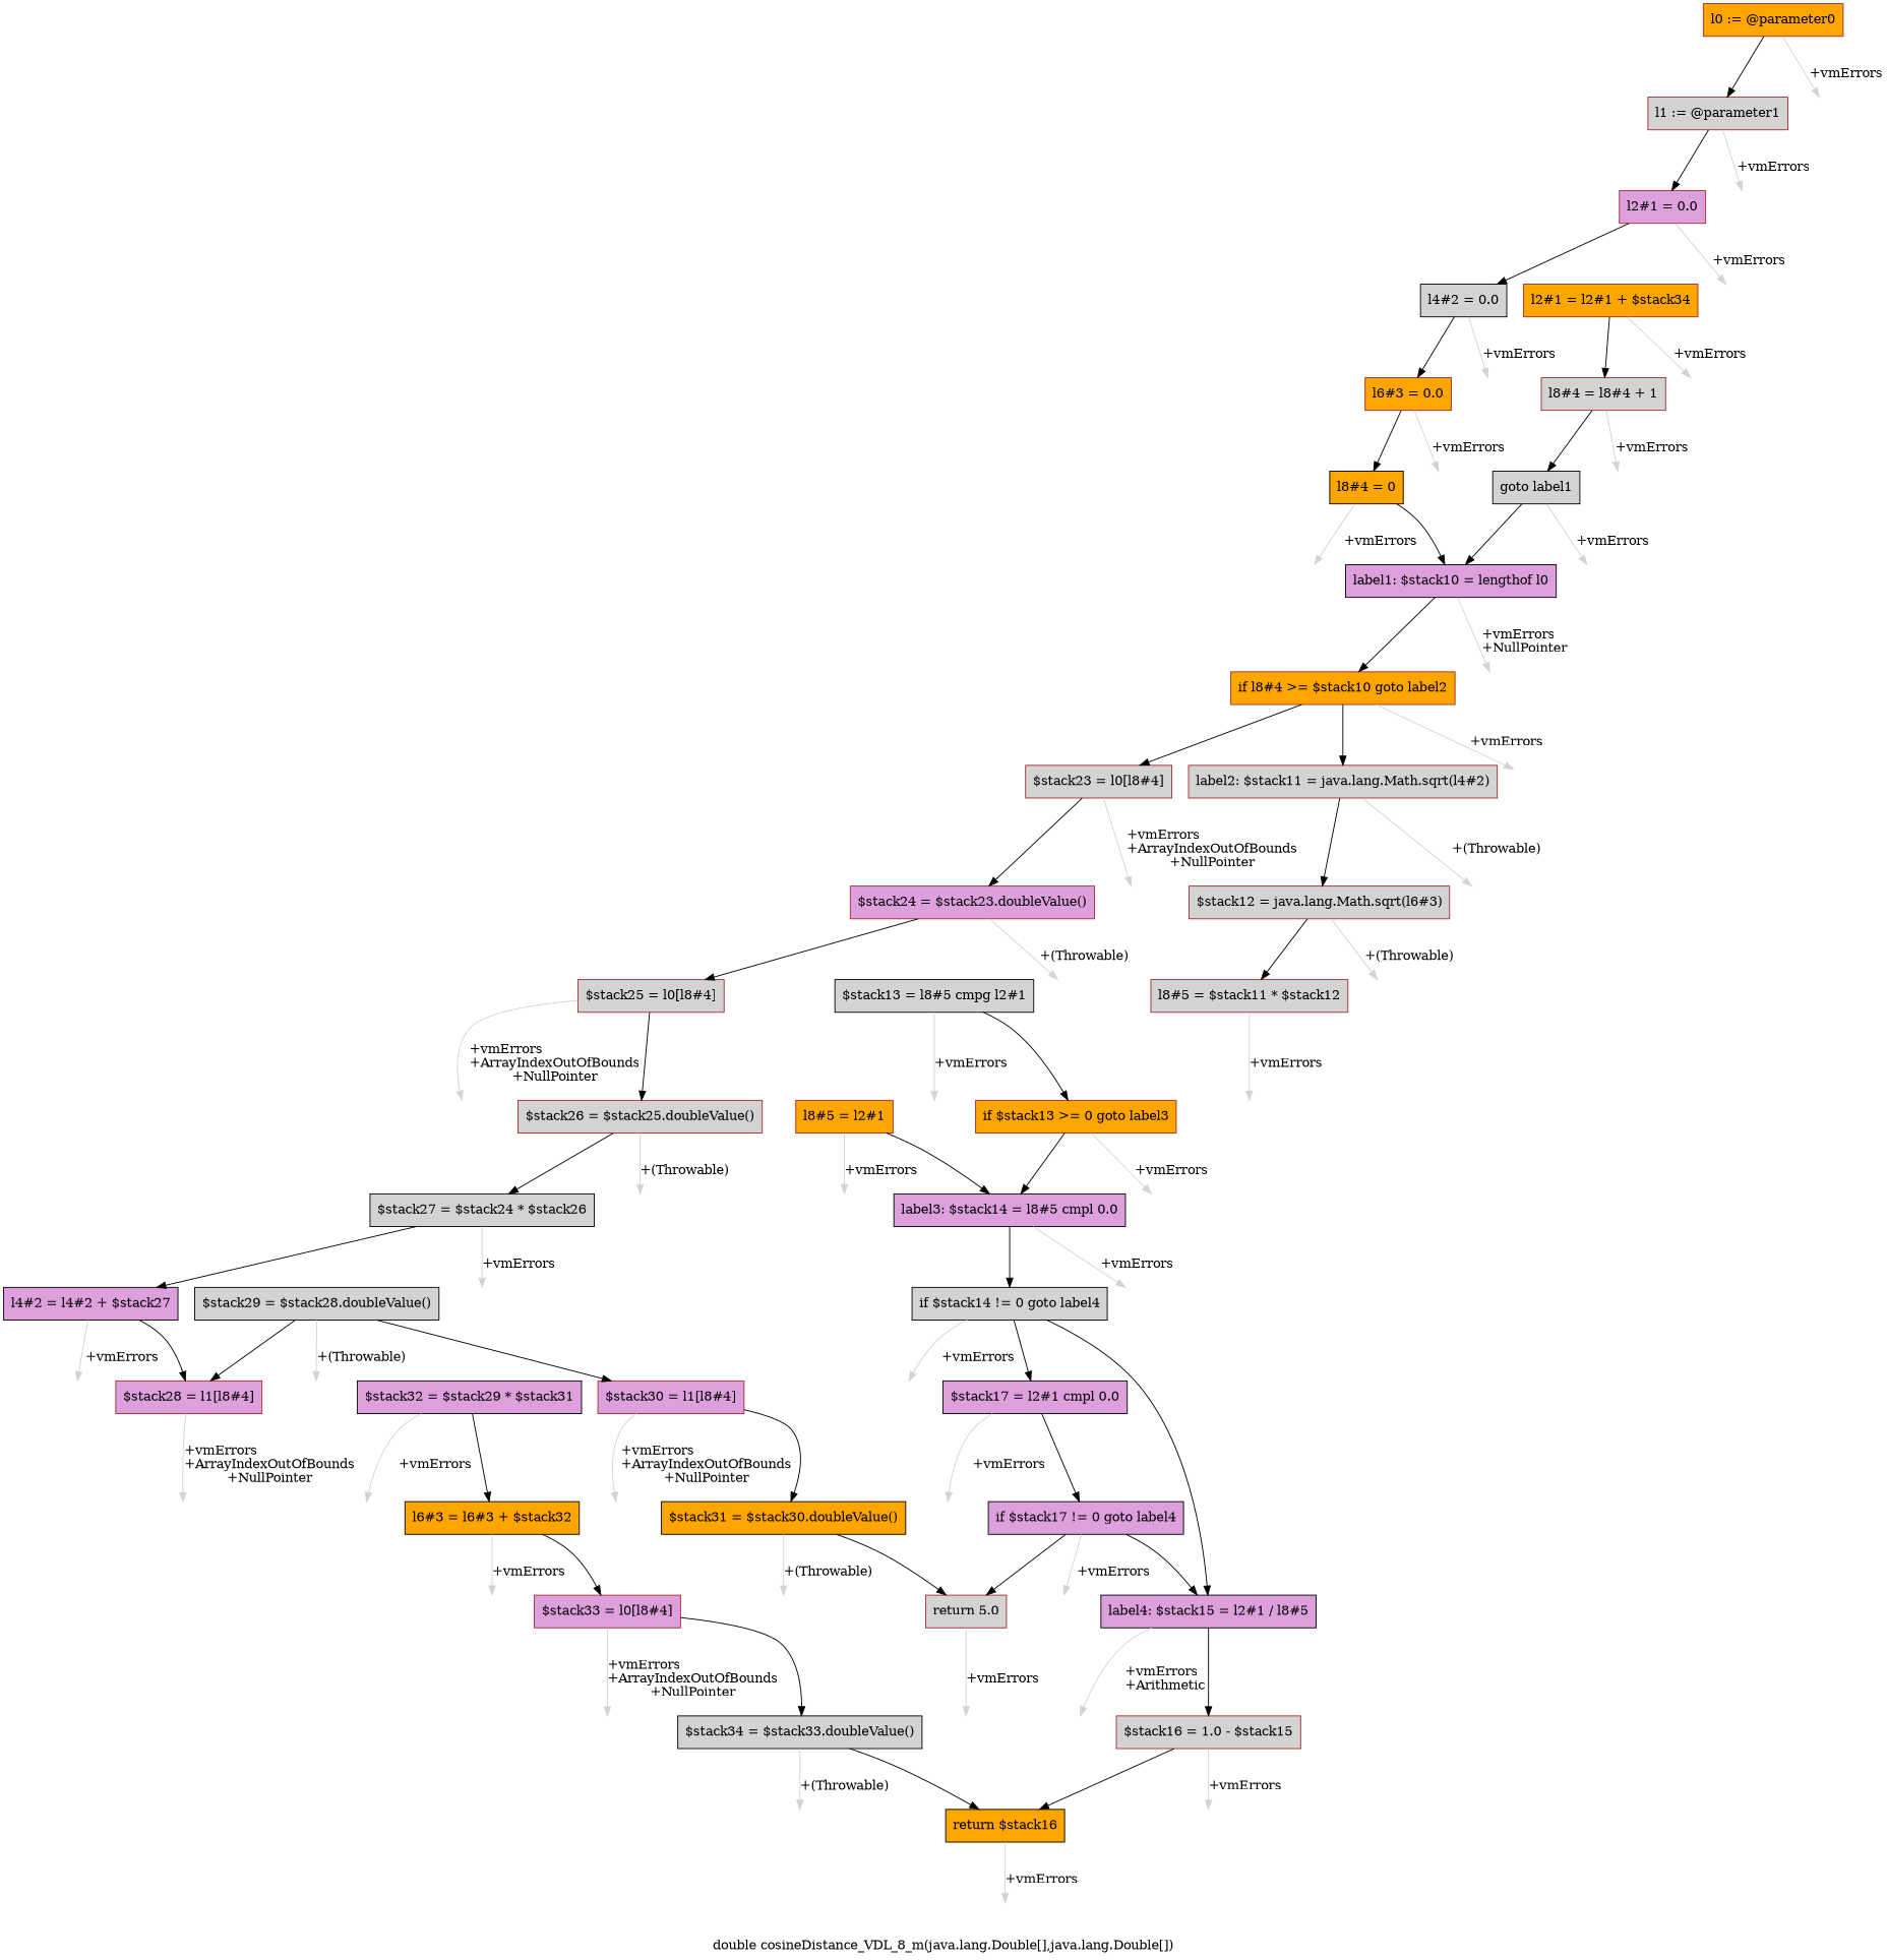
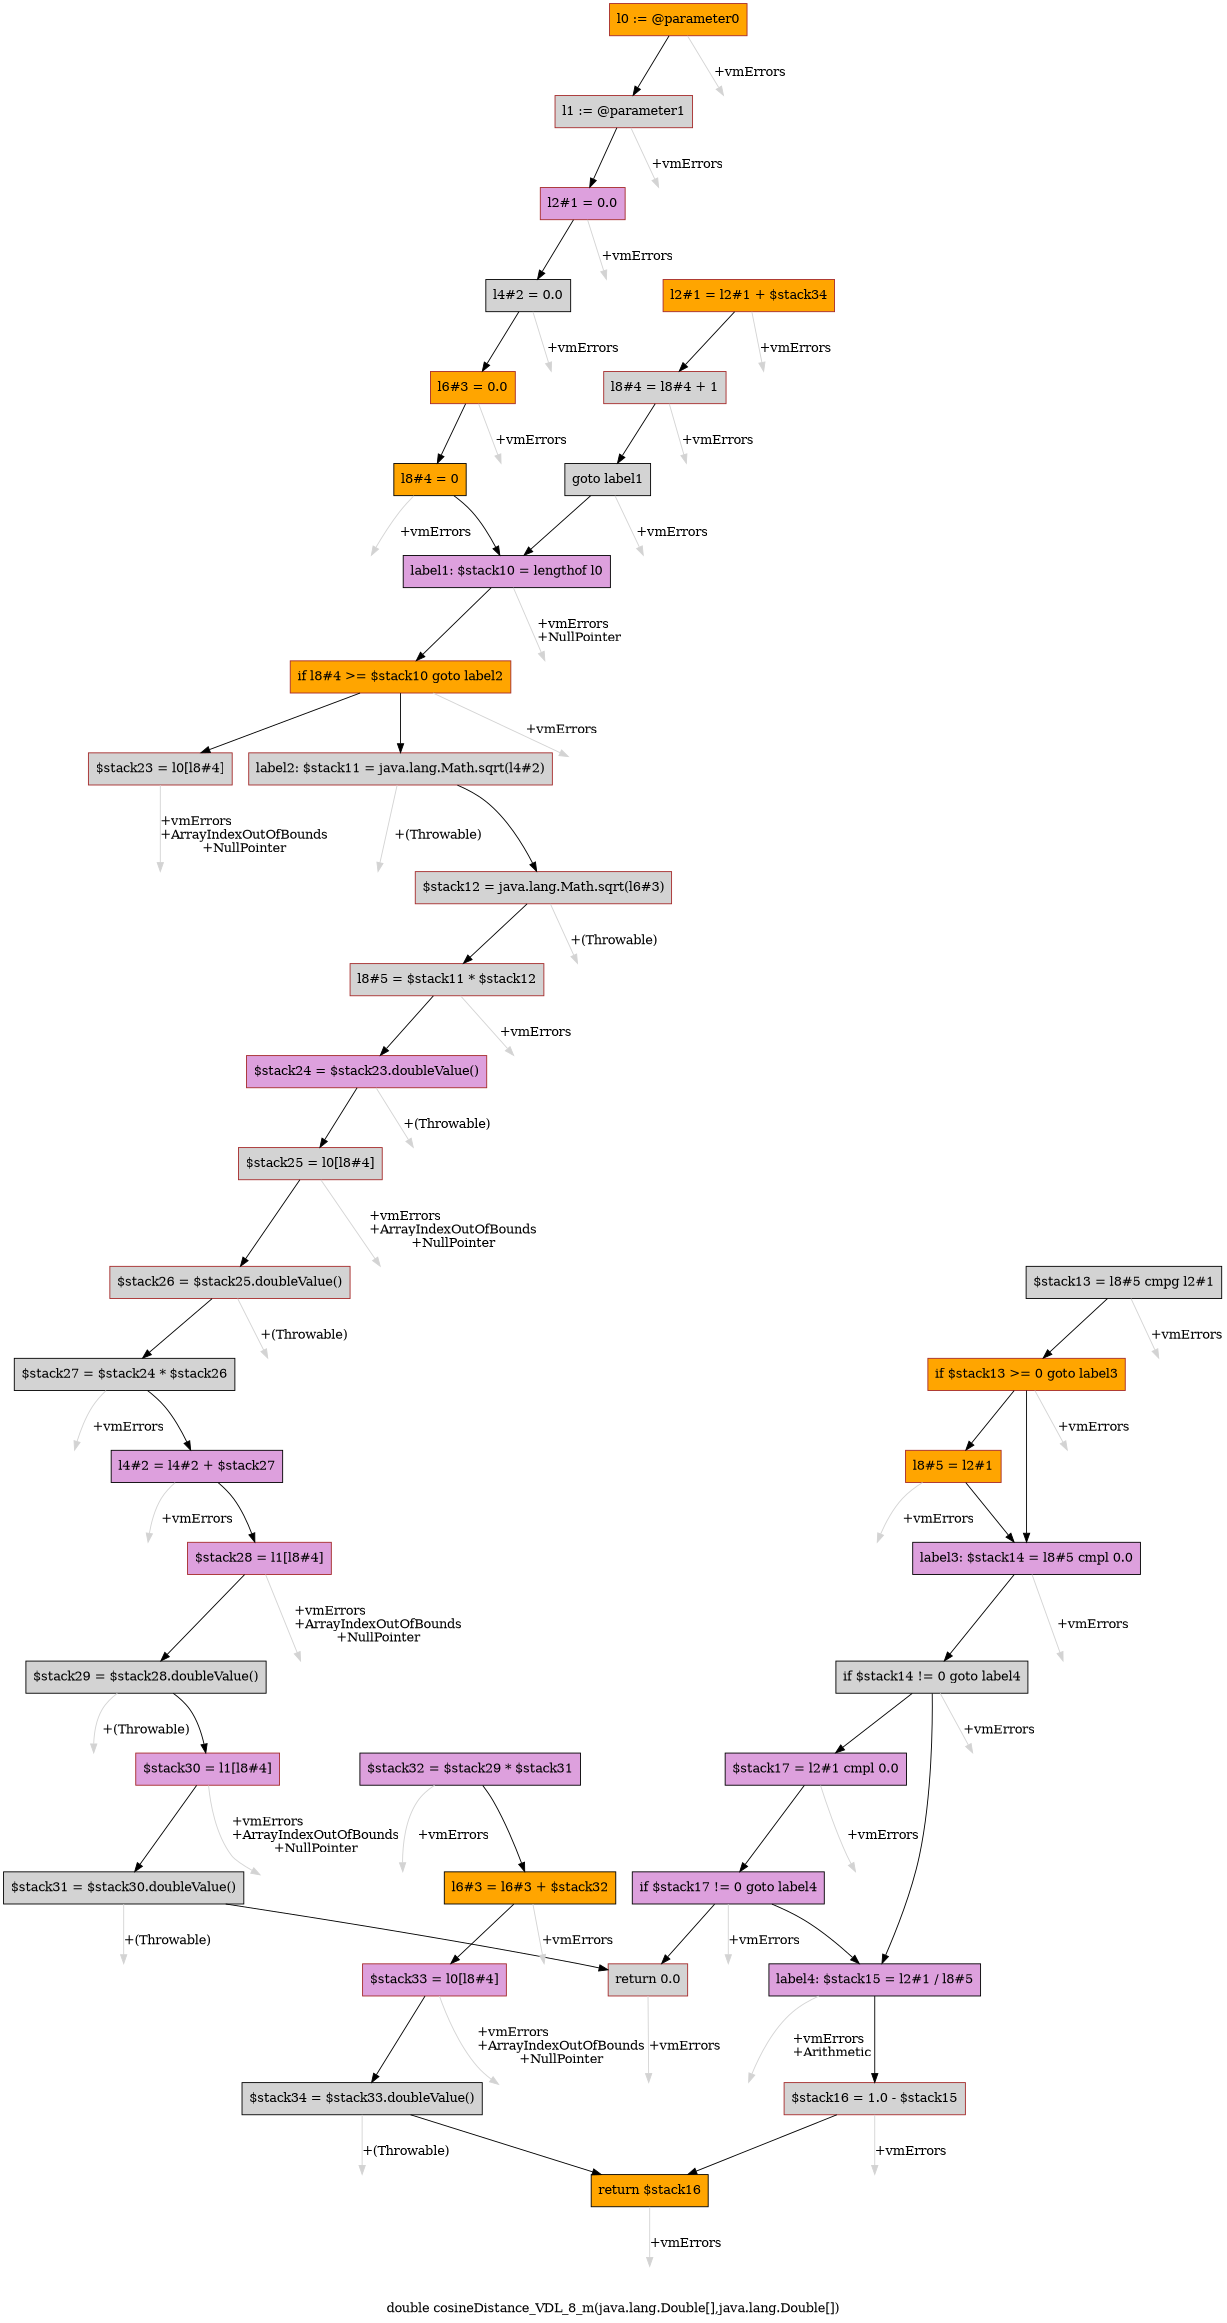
  digraph {
    label="double cosineDistance_VDL_8_m(java.lang.Double[],java.lang.Double[])"
    node [shape=box style=filled]
    edge [color=black]
    n1 [color=brown fillcolor=orange label="l0 := @parameter0"]
    n2 [color=brown fillcolor=lightgrey label="l1 := @parameter1"]
    n3 [label=Esc style=invis]
    n4 [color=brown fillcolor=plum label="l2#1 = 0.0"]
    n5 [label=Esc style=invis]
    n6 [color=black fillcolor=lightgrey label="l4#2 = 0.0"]
    n7 [label=Esc style=invis]
    n8 [color=brown fillcolor=orange label="l6#3 = 0.0"]
    n9 [label=Esc style=invis]
    n10 [color=black fillcolor=orange label="l8#4 = 0"]
    n11 [label=Esc style=invis]
    n12 [color=black fillcolor=plum label="label1: $stack10 = lengthof l0"]
    n13 [label=Esc style=invis]
    n14 [color=brown fillcolor=orange label="if l8#4 >= $stack10 goto label2"]
    n15 [label=Esc style=invis]
    n16 [color=brown fillcolor=lightgrey label="$stack23 = l0[l8#4]"]
    n17 [color=brown fillcolor=lightgrey label="label2: $stack11 = java.lang.Math.sqrt(l4#2)"]
    n18 [label=Esc style=invis]
    n19 [color=brown fillcolor=plum label="$stack24 = $stack23.doubleValue()"]
    n20 [label=Esc style=invis]
    n21 [color=brown fillcolor=lightgrey label="$stack12 = java.lang.Math.sqrt(l6#3)"]
    n22 [label=Esc style=invis]
    n23 [color=brown fillcolor=lightgrey label="$stack25 = l0[l8#4]"]
    n24 [label=Esc style=invis]
    n25 [color=brown fillcolor=lightgrey label="l8#5 = $stack11 * $stack12"]
    n26 [label=Esc style=invis]
    n27 [color=brown fillcolor=lightgrey label="$stack26 = $stack25.doubleValue()"]
    n28 [label=Esc style=invis]
    n29 [color=black fillcolor=lightgrey label="$stack27 = $stack24 * $stack26"]
    n30 [label=Esc style=invis]
    n31 [color=black fillcolor=plum label="l4#2 = l4#2 + $stack27"]
    n32 [label=Esc style=invis]
    n33 [color=brown fillcolor=plum label="$stack28 = l1[l8#4]"]
    n34 [label=Esc style=invis]
    n35 [color=black fillcolor=lightgrey label="$stack29 = $stack28.doubleValue()"]
    n36 [label=Esc style=invis]
    n37 [color=brown fillcolor=plum label="$stack30 = l1[l8#4]"]
    n38 [label=Esc style=invis]
-   n39 [color=black fillcolor=orange label="$stack31 = $stack30.doubleValue()"]
+   n39 [color=black fillcolor=lightgrey label="$stack31 = $stack30.doubleValue()"]
    n40 [label=Esc style=invis]
    n41 [label=Esc style=invis]
-   n42 [color=brown fillcolor=lightgrey label="return 5.0"]
+   n42 [color=brown fillcolor=lightgrey label="return 0.0"]
    n43 [color=black fillcolor=plum label="$stack32 = $stack29 * $stack31"]
    n44 [color=black fillcolor=orange label="l6#3 = l6#3 + $stack32"]
    n45 [label=Esc style=invis]
    n46 [color=brown fillcolor=plum label="$stack33 = l0[l8#4]"]
    n47 [label=Esc style=invis]
    n48 [color=black fillcolor=lightgrey label="$stack34 = $stack33.doubleValue()"]
    n49 [label=Esc style=invis]
    n50 [label=Esc style=invis]
    n51 [color=black fillcolor=orange label="return $stack16"]
    n52 [color=brown fillcolor=orange label="l2#1 = l2#1 + $stack34"]
    n53 [color=brown fillcolor=lightgrey label="l8#4 = l8#4 + 1"]
    n54 [label=Esc style=invis]
    n55 [color=black fillcolor=lightgrey label="goto label1"]
    n56 [label=Esc style=invis]
    n57 [label=Esc style=invis]
    n58 [label=Esc style=invis]
    n59 [color=black fillcolor=lightgrey label="$stack13 = l8#5 cmpg l2#1"]
    n60 [color=brown fillcolor=orange label="if $stack13 >= 0 goto label3"]
    n61 [label=Esc style=invis]
    n62 [color=brown fillcolor=orange label="l8#5 = l2#1"]
    n63 [color=black fillcolor=plum label="label3: $stack14 = l8#5 cmpl 0.0"]
    n64 [label=Esc style=invis]
    n65 [label=Esc style=invis]
    n66 [color=black fillcolor=lightgrey label="if $stack14 != 0 goto label4"]
    n67 [label=Esc style=invis]
    n68 [color=black fillcolor=plum label="$stack17 = l2#1 cmpl 0.0"]
    n69 [color=black fillcolor=plum label="label4: $stack15 = l2#1 / l8#5"]
    n70 [label=Esc style=invis]
    n71 [color=black fillcolor=plum label="if $stack17 != 0 goto label4"]
    n72 [label=Esc style=invis]
    n73 [color=brown fillcolor=lightgrey label="$stack16 = 1.0 - $stack15"]
    n74 [label=Esc style=invis]
    n75 [label=Esc style=invis]
    n76 [label=Esc style=invis]
    n77 [label=Esc style=invis]
    n78 [label=Esc style=invis]
    n1 -> n2
    n1 -> n3 [color=lightgray label="\l+vmErrors"]
    n2 -> n4
    n2 -> n5 [color=lightgray label="\l+vmErrors"]
    n4 -> n6
    n4 -> n7 [color=lightgray label="\l+vmErrors"]
    n6 -> n8
    n6 -> n9 [color=lightgray label="\l+vmErrors"]
    n8 -> n10
    n8 -> n11 [color=lightgray label="\l+vmErrors"]
    n10 -> n12
    n10 -> n13 [color=lightgray label="\l+vmErrors"]
    n12 -> n14
    n12 -> n15 [color=lightgray label="\l+vmErrors\l+NullPointer"]
    n14 -> n16
    n14 -> n17
    n14 -> n18 [color=lightgray label="\l+vmErrors"]
-   n16 -> n19
+   n25 -> n19
    n16 -> n20 [color=lightgray label="\l+vmErrors\l+ArrayIndexOutOfBounds\l+NullPointer"]
    n17 -> n21
    n17 -> n22 [color=lightgray label="\l+(Throwable)"]
    n19 -> n23
    n19 -> n24 [color=lightgray label="\l+(Throwable)"]
    n21 -> n25
    n21 -> n26 [color=lightgray label="\l+(Throwable)"]
    n23 -> n27
    n23 -> n28 [color=lightgray label="\l+vmErrors\l+ArrayIndexOutOfBounds\l+NullPointer"]
    n25 -> n58 [color=lightgray label="\l+vmErrors"]
    n27 -> n29
    n27 -> n30 [color=lightgray label="\l+(Throwable)"]
    n29 -> n31
    n29 -> n32 [color=lightgray label="\l+vmErrors"]
    n31 -> n33
    n31 -> n34 [color=lightgray label="\l+vmErrors"]
-   n35 -> n33
+   n33 -> n35
    n33 -> n36 [color=lightgray label="\l+vmErrors\l+ArrayIndexOutOfBounds\l+NullPointer"]
    n35 -> n37
    n35 -> n38 [color=lightgray label="\l+(Throwable)"]
    n37 -> n39
    n37 -> n40 [color=lightgray label="\l+vmErrors\l+ArrayIndexOutOfBounds\l+NullPointer"]
    n39 -> n41 [color=lightgray label="\l+(Throwable)"]
    n39 -> n42
    n42 -> n77 [color=lightgray label="\l+vmErrors"]
    n43 -> n44
    n43 -> n45 [color=lightgray label="\l+vmErrors"]
    n44 -> n46
    n44 -> n47 [color=lightgray label="\l+vmErrors"]
    n46 -> n48
    n46 -> n49 [color=lightgray label="\l+vmErrors\l+ArrayIndexOutOfBounds\l+NullPointer"]
    n48 -> n50 [color=lightgray label="\l+(Throwable)"]
    n48 -> n51
    n51 -> n78 [color=lightgray label="\l+vmErrors"]
    n52 -> n53
    n52 -> n54 [color=lightgray label="\l+vmErrors"]
    n53 -> n55
    n53 -> n56 [color=lightgray label="\l+vmErrors"]
    n55 -> n12
    n55 -> n57 [color=lightgray label="\l+vmErrors"]
    n59 -> n60
    n59 -> n61 [color=lightgray label="\l+vmErrors"]
+   n60 -> n62
    n60 -> n63
    n60 -> n64 [color=lightgray label="\l+vmErrors"]
    n62 -> n63
    n62 -> n65 [color=lightgray label="\l+vmErrors"]
    n63 -> n66
    n63 -> n67 [color=lightgray label="\l+vmErrors"]
    n66 -> n68
    n66 -> n69
    n66 -> n70 [color=lightgray label="\l+vmErrors"]
    n68 -> n71
    n68 -> n72 [color=lightgray label="\l+vmErrors"]
    n69 -> n73
    n69 -> n74 [color=lightgray label="\l+vmErrors\l+Arithmetic"]
    n71 -> n42
    n71 -> n69
    n71 -> n75 [color=lightgray label="\l+vmErrors"]
    n73 -> n51
    n73 -> n76 [color=lightgray label="\l+vmErrors"]
  }
